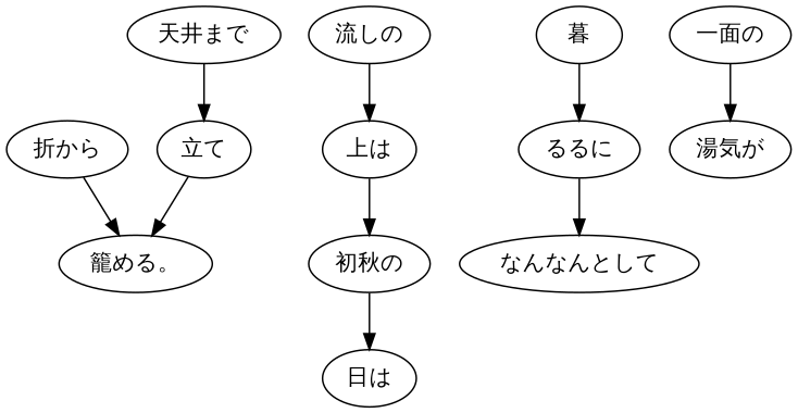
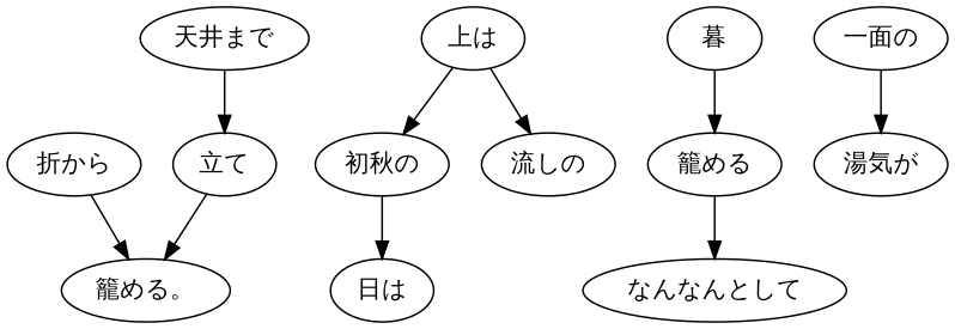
  digraph {
    fontname=Montserrat
    node [fontname=Montserrat]
    edge [fontname=Montserrat]
    n1 [label="折から"]
    n2 [label="籠める。"]
    n3 [label="初秋の"]
    n4 [label="日は"]
    n5 [label="暮"]
-   n6 [label="るるに"]
+   n6 [label="籠める"]
    n7 [label="なんなんとして"]
    n8 [label="流しの"]
    n9 [label="上は"]
    n10 [label="天井まで"]
    n11 [label="立て"]
    n12 [label="一面の"]
    n13 [label="湯気が"]
    n1 -> n2
    n3 -> n4
    n5 -> n6
    n6 -> n7
-   n8 -> n9
+   n9 -> n8
    n9 -> n3
    n10 -> n11
    n11 -> n2
    n12 -> n13
  }
